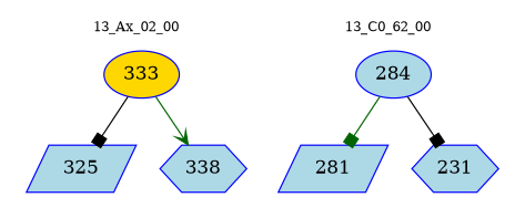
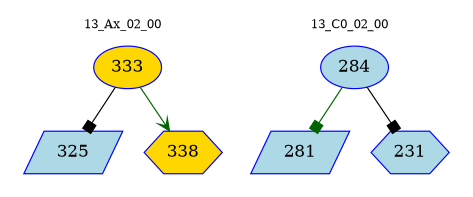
  digraph {
    node [color=blue fillcolor=lightblue shape=ellipse style=filled]
    edge [arrowhead=box color=black]
    n1 [fillcolor=gold label=333]
    n2 [label=325 shape=parallelogram]
-   n3 [label=338 shape=hexagon]
+   n3 [fillcolor=gold label=338 shape=hexagon]
    n4 [label=284]
    n5 [label=281 shape=parallelogram]
    n6 [label=231 shape=hexagon]
    subgraph cluster_1 {
      color=white
      fontsize=10
      label="13_Ax_02_00"
      n1
      n2
      n3
    }
    subgraph cluster_2 {
      color=white
      fontsize=10
-     label="13_C0_62_00"
+     label="13_C0_02_00"
      n4
      n5
      n6
    }
    n1 -> n2
    n1 -> n3 [arrowhead=vee color=darkgreen]
    n4 -> n5 [color=darkgreen]
    n4 -> n6
  }
